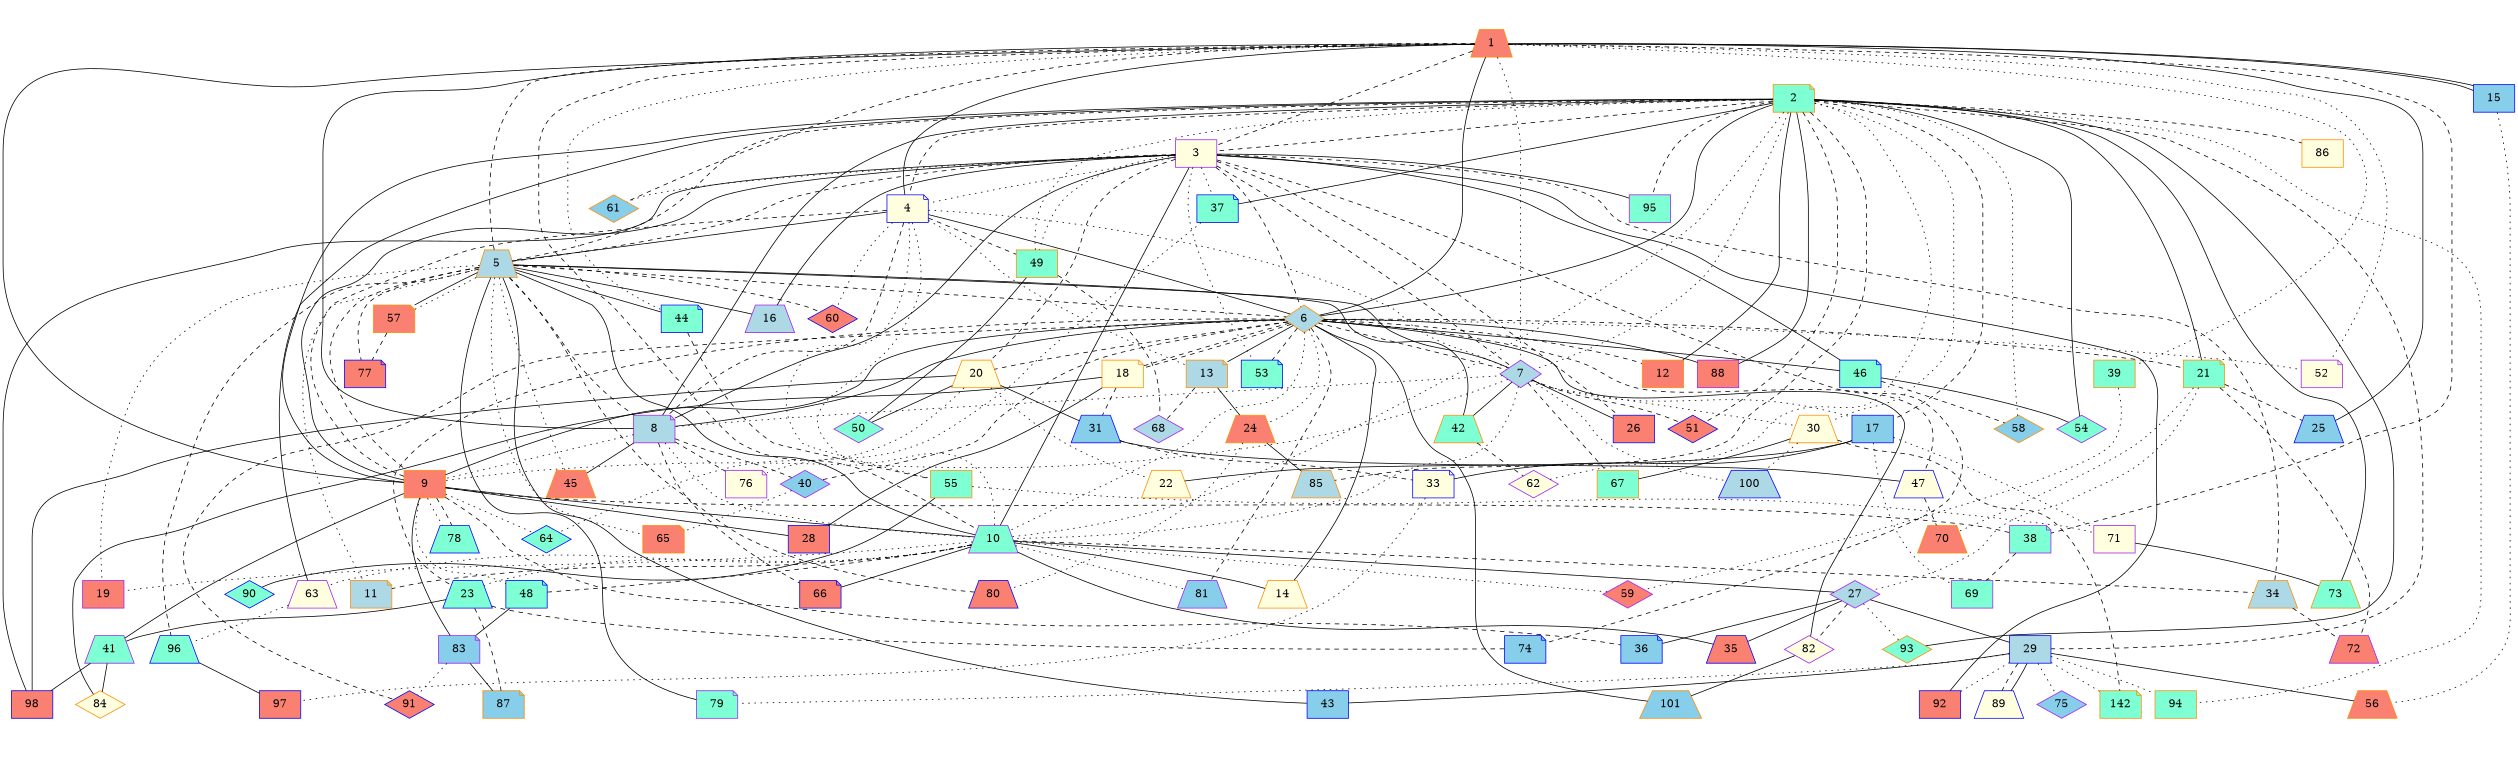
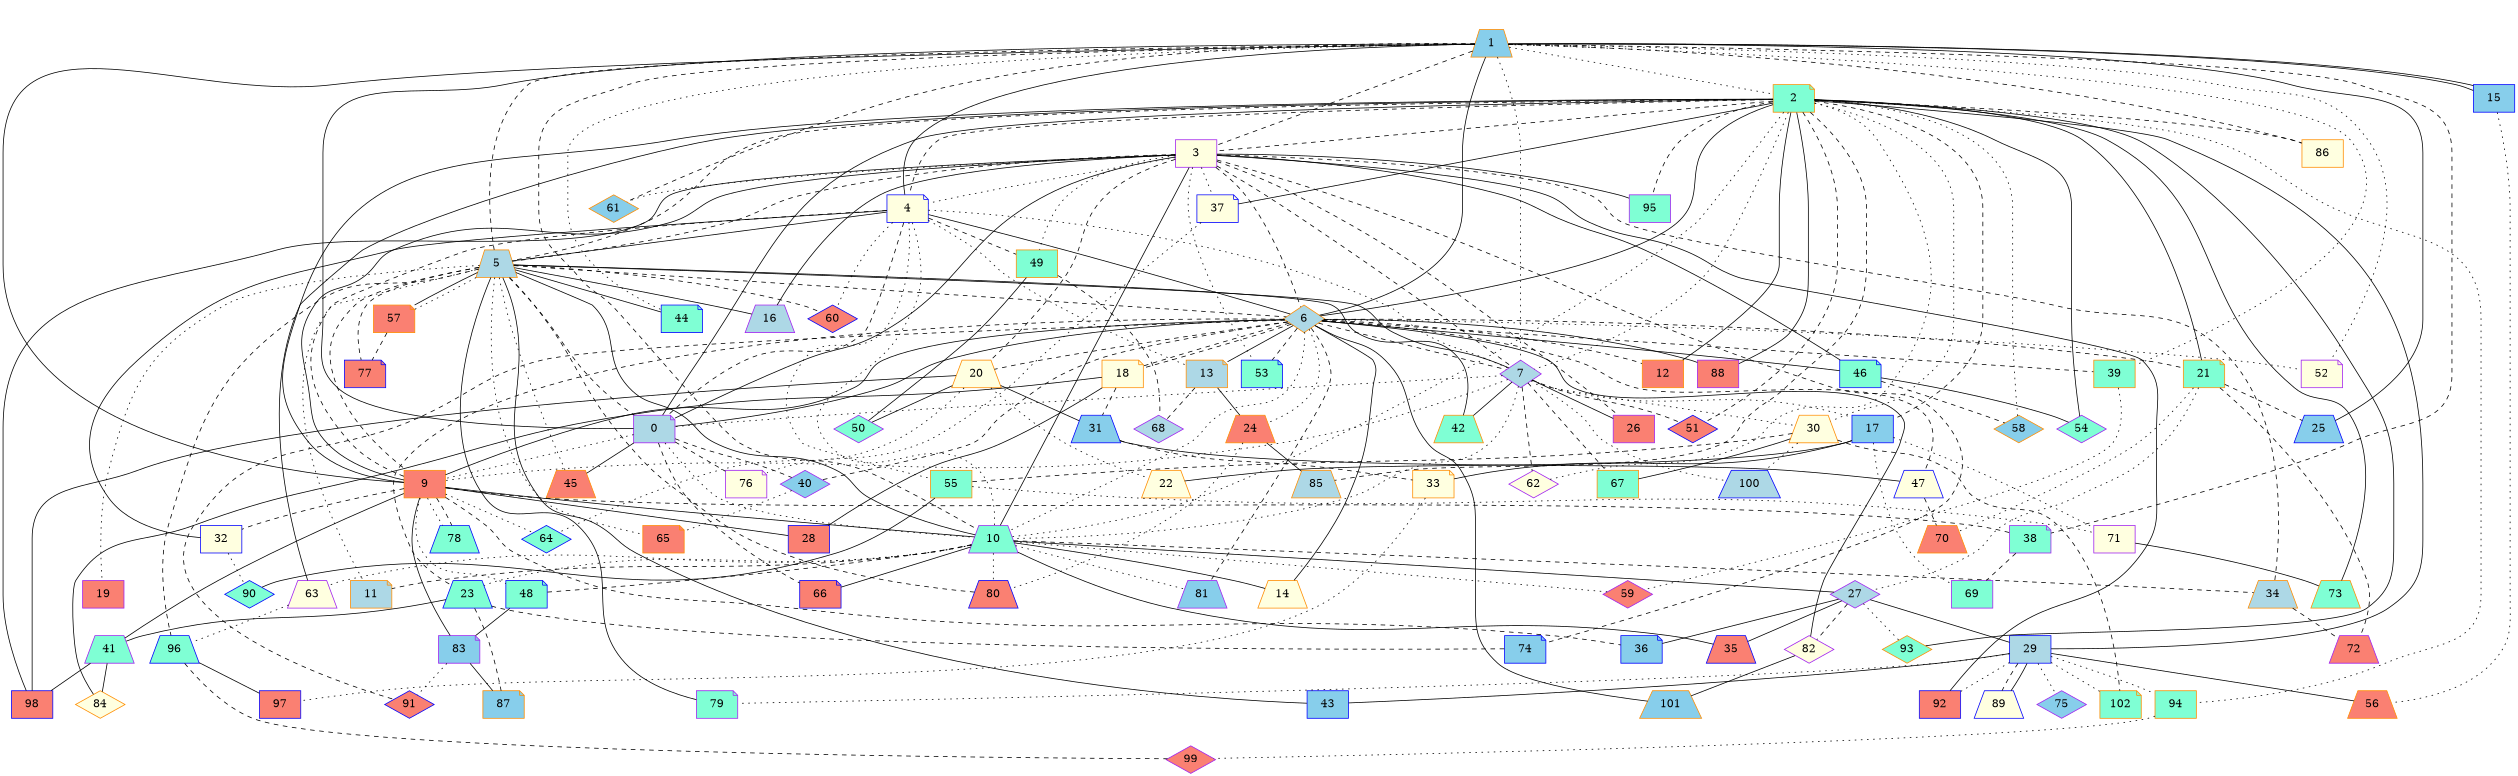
  graph {
    node [color=darkorange fillcolor=aquamarine shape=trapezium style=filled]
    edge [style=solid]
-   1 [fillcolor=salmon]
+   1 [fillcolor=skyblue]
    2 [shape=note]
    3 [color=purple fillcolor=lightyellow shape=box]
    4 [color=blue fillcolor=lightyellow shape=note]
    5 [fillcolor=lightblue]
    6 [fillcolor=lightblue shape=diamond]
    7 [color=purple fillcolor=lightblue shape=diamond]
-   8 [color=purple fillcolor=lightblue shape=note]
+   8 [color=purple fillcolor=lightblue shape=note label=0]
    9 [fillcolor=salmon shape=box]
    10 [color=purple]
    15 [color=blue fillcolor=skyblue shape=box]
    25 [color=blue fillcolor=skyblue]
    38 [color=purple shape=note]
    39 [shape=box]
    44 [color=blue shape=note]
    52 [color=purple fillcolor=lightyellow shape=note]
    61 [fillcolor=skyblue shape=diamond]
    86 [fillcolor=lightyellow shape=box]
    12 [fillcolor=salmon shape=box]
    17 [color=blue fillcolor=skyblue shape=box]
    21 [shape=note]
    29 [color=blue fillcolor=lightblue shape=box]
    30 [fillcolor=lightyellow]
-   37 [color=blue shape=note]
+   37 [color=blue fillcolor=lightyellow shape=note]
    51 [color=blue fillcolor=salmon shape=diamond]
    54 [color=purple shape=diamond]
    58 [fillcolor=skyblue shape=diamond]
    62 [color=purple fillcolor=lightyellow shape=diamond]
    63 [color=purple fillcolor=lightyellow]
    73
    85 [fillcolor=lightblue]
    88 [color=purple fillcolor=salmon shape=box]
    93 [shape=diamond]
    94 [shape=box]
    95 [color=purple shape=box]
    16 [color=purple fillcolor=lightblue]
    20 [fillcolor=lightyellow]
-   26 [color=blue fillcolor=salmon shape=box]
+   26 [color=purple fillcolor=salmon shape=box]
    34 [fillcolor=lightblue]
    46 [color=blue shape=note]
    49 [shape=box]
    53 [color=blue shape=note]
    74 [color=blue fillcolor=skyblue shape=note]
    92 [color=blue fillcolor=salmon shape=box]
    98 [color=blue fillcolor=salmon shape=box]
    55 [shape=box]
    13 [fillcolor=lightblue shape=note]
+   32 [color=blue fillcolor=lightyellow shape=box]
    60 [color=blue fillcolor=salmon shape=diamond]
    11 [fillcolor=lightblue shape=note]
    19 [color=purple fillcolor=salmon shape=box]
    42
    43 [color=blue fillcolor=skyblue shape=box]
    45 [fillcolor=salmon]
    57 [fillcolor=salmon shape=note]
    65 [fillcolor=salmon shape=note]
    77 [color=blue fillcolor=salmon shape=note]
    79 [color=purple shape=note]
    80 [color=blue fillcolor=salmon]
    96 [color=blue]
    14 [fillcolor=lightyellow]
    18 [fillcolor=lightyellow shape=note]
    23 [color=blue]
    24 [fillcolor=salmon]
    40 [color=purple fillcolor=skyblue shape=diamond]
    47 [color=blue fillcolor=lightyellow]
    81 [color=purple fillcolor=skyblue]
    82 [color=purple fillcolor=lightyellow shape=diamond]
    91 [color=blue fillcolor=salmon shape=diamond]
    101 [fillcolor=skyblue]
    67 [shape=box]
    100 [color=blue fillcolor=lightblue]
    66 [color=blue fillcolor=salmon shape=note]
    76 [color=purple fillcolor=lightyellow shape=note]
    28 [color=blue fillcolor=salmon shape=box]
    36 [color=blue fillcolor=skyblue shape=note]
    41 [color=purple]
    48 [color=blue shape=note]
    64 [color=blue shape=diamond]
    78 [color=blue]
    83 [color=purple fillcolor=skyblue shape=note]
    27 [color=purple fillcolor=lightblue shape=diamond]
    35 [color=blue fillcolor=salmon]
    59 [color=purple fillcolor=salmon shape=diamond]
    56 [fillcolor=salmon]
    69 [color=purple shape=box]
    22 [fillcolor=lightyellow]
-   33 [color=blue fillcolor=lightyellow shape=note]
+   33 [fillcolor=lightyellow shape=note]
    71 [color=purple fillcolor=lightyellow shape=box]
    70 [fillcolor=salmon]
    72 [color=purple fillcolor=salmon]
    75 [color=purple fillcolor=skyblue shape=diamond]
    89 [color=blue fillcolor=lightyellow]
-   102 [shape=note label=142]
+   102 [shape=note]
+   99 [color=purple fillcolor=salmon shape=diamond]
    31 [color=blue fillcolor=skyblue]
    50 [color=purple shape=diamond]
    68 [color=purple fillcolor=lightblue shape=diamond]
    90 [color=blue shape=diamond]
    97 [color=blue fillcolor=salmon shape=box]
    84 [fillcolor=lightyellow shape=diamond]
    87 [fillcolor=skyblue shape=note]
-   49 -- 2 [style=dotted]
+   1 -- 2 [style=dotted]
    1 -- 3 [style=dashed]
    1 -- 4
    1 -- 5 [style=dashed]
    1 -- 6
    1 -- 7 [style=dotted]
    1 -- 8
    1 -- 9
    1 -- 10 [style=dashed]
    1 -- 15
    1 -- 15
    1 -- 25
    1 -- 38 [style=dashed]
    1 -- 39 [style=dotted]
    1 -- 44 [style=dotted]
    1 -- 52 [style=dotted]
    1 -- 61 [style=dashed]
+   1 -- 86 [style=dashed]
    2 -- 3 [style=dashed]
    2 -- 4 [style=dashed]
    2 -- 5 [style=dashed]
    2 -- 6
    2 -- 7 [style=dotted]
    2 -- 8
    2 -- 9
    2 -- 10 [style=dotted]
    2 -- 86 [style=dashed]
    2 -- 12
    2 -- 17 [style=dashed]
    2 -- 21
-   2 -- 29 [style=dashed]
+   2 -- 29
    2 -- 30 [style=dotted]
    2 -- 37
    2 -- 51 [style=dashed]
    2 -- 54
    2 -- 58 [style=dotted]
    2 -- 62 [style=dotted]
    2 -- 63
    2 -- 73
    2 -- 85 [style=dashed]
    2 -- 88
    2 -- 93
    2 -- 94 [style=dotted]
    2 -- 95 [style=dashed]
    3 -- 4 [style=dotted]
    3 -- 5 [style=dashed]
    3 -- 6 [style=dashed]
    3 -- 7 [style=dashed]
    3 -- 8
    3 -- 9
    3 -- 10
    3 -- 61 [style=dotted]
    3 -- 37 [style=dotted]
    3 -- 95
    3 -- 16
    3 -- 20 [style=dashed]
    3 -- 26 [style=dashed]
    3 -- 34 [style=dashed]
    3 -- 46
    3 -- 49 [style=dotted]
    3 -- 53 [style=dotted]
    3 -- 74 [style=dashed]
    3 -- 92
    3 -- 98
    4 -- 5
    4 -- 6
    4 -- 7 [style=dotted]
    4 -- 8 [style=dashed]
    4 -- 9 [style=dashed]
    4 -- 10 [style=dotted]
    4 -- 49 [style=dashed]
    4 -- 55 [style=dotted]
    4 -- 13 [style=dotted]
+   4 -- 32
    4 -- 60 [style=dotted]
    5 -- 6 [style=dashed]
    5 -- 7
    5 -- 8 [style=dashed]
    5 -- 9 [style=dashed]
    5 -- 10
    5 -- 44
    5 -- 16
    5 -- 60 [style=dashed]
    5 -- 11 [style=dotted]
    5 -- 19 [style=dotted]
    5 -- 42
    5 -- 43
    5 -- 45 [style=dotted]
    5 -- 57
    5 -- 57 [style=dotted]
    5 -- 65 [style=dotted]
    5 -- 77 [style=dashed]
    5 -- 79
    5 -- 80 [style=dashed]
    5 -- 96 [style=dashed]
    6 -- 7 [style=dashed]
    6 -- 8
    6 -- 9
    6 -- 10 [style=dotted]
+   6 -- 39 [style=dashed]
    6 -- 52 [style=dotted]
    6 -- 12 [style=dashed]
    6 -- 21 [style=dashed]
    6 -- 88
    6 -- 20 [style=dashed]
    6 -- 46
    6 -- 53 [style=dashed]
    6 -- 13
    6 -- 14
    6 -- 18 [style=dashed]
    6 -- 18 [style=dashed]
    6 -- 23 [style=dashed]
    6 -- 24 [style=dotted]
    6 -- 40 [style=dashed]
    6 -- 47 [style=dashed]
    6 -- 81 [style=dashed]
    6 -- 82
    6 -- 91 [style=dashed]
    6 -- 101
    7 -- 8 [style=dotted]
    7 -- 9 [style=dotted]
    7 -- 10 [style=dotted]
    7 -- 17 [style=dotted]
    7 -- 30 [style=dotted]
    7 -- 51 [style=dashed]
-   42 -- 62 [style=dashed]
+   7 -- 62 [style=dashed]
    7 -- 26
    7 -- 42
    7 -- 67 [style=dashed]
    7 -- 100 [style=dotted]
    8 -- 9 [style=dotted]
    8 -- 10 [style=dotted]
    8 -- 45
    8 -- 40 [style=dashed]
    8 -- 66 [style=dashed]
    8 -- 76 [style=dashed]
    9 -- 10
    9 -- 38 [style=dashed]
+   9 -- 32 [style=dashed]
    9 -- 28
    9 -- 36 [style=dashed]
    9 -- 41
    9 -- 48 [style=dotted]
    9 -- 64 [style=dotted]
    9 -- 78 [style=dotted]
    9 -- 78 [style=dashed]
    9 -- 83
    10 -- 63 [style=dotted]
    10 -- 34 [style=dashed]
    10 -- 11 [style=dashed]
-   10 -- 19 [style=dotted]
+   10 -- 80 [style=dotted]
    10 -- 14
    10 -- 23 [style=dotted]
    10 -- 81 [style=dotted]
    10 -- 66
    10 -- 48 [style=dashed]
    10 -- 27
    10 -- 35
    10 -- 59 [style=dotted]
    15 -- 56 [style=dotted]
    38 -- 69 [style=dashed]
    39 -- 59 [style=dotted]
    17 -- 69 [style=dotted]
    17 -- 22
    17 -- 33
    17 -- 71 [style=dotted]
    21 -- 25 [style=dashed]
    21 -- 27 [style=dotted]
    21 -- 70 [style=dotted]
    21 -- 72 [style=dashed]
    29 -- 94 [style=dotted]
    29 -- 92 [style=dotted]
    29 -- 43
    29 -- 79 [style=dotted]
    29 -- 56
    29 -- 75 [style=dotted]
    29 -- 89 [style=dashed]
    29 -- 89
    29 -- 102 [style=dotted]
-   44 -- 55 [style=dashed]
+   30 -- 55 [style=dashed]
    30 -- 67
    30 -- 100 [style=dotted]
    30 -- 102 [style=dashed]
    37 -- 76 [style=dotted]
    63 -- 96 [style=dotted]
+   94 -- 99 [style=dotted]
    20 -- 98
    20 -- 64 [style=dotted]
    20 -- 22 [style=dotted]
    20 -- 31
    20 -- 50
    34 -- 72 [style=dashed]
    46 -- 54
    46 -- 58 [style=dashed]
    49 -- 50
    49 -- 68 [style=dashed]
    55 -- 71 [style=dotted]
    55 -- 90
    13 -- 24
    13 -- 68 [style=dashed]
+   32 -- 90 [style=dotted]
    57 -- 77 [style=dashed]
+   96 -- 99 [style=dashed]
    96 -- 97
    18 -- 28
    18 -- 31 [style=dashed]
    18 -- 84
    23 -- 74 [style=dashed]
    23 -- 41
    23 -- 87 [style=dashed]
    24 -- 85
    24 -- 80 [style=dotted]
    40 -- 65 [style=dotted]
    47 -- 70 [style=dashed]
    82 -- 101
    41 -- 98
    41 -- 84
    48 -- 83
    83 -- 91 [style=dotted]
    83 -- 87
    27 -- 29
    27 -- 93 [style=dotted]
    27 -- 82 [style=dashed]
    27 -- 36
    27 -- 35
    33 -- 97 [style=dotted]
    71 -- 73
    31 -- 47
    31 -- 33 [style=dashed]
  }
